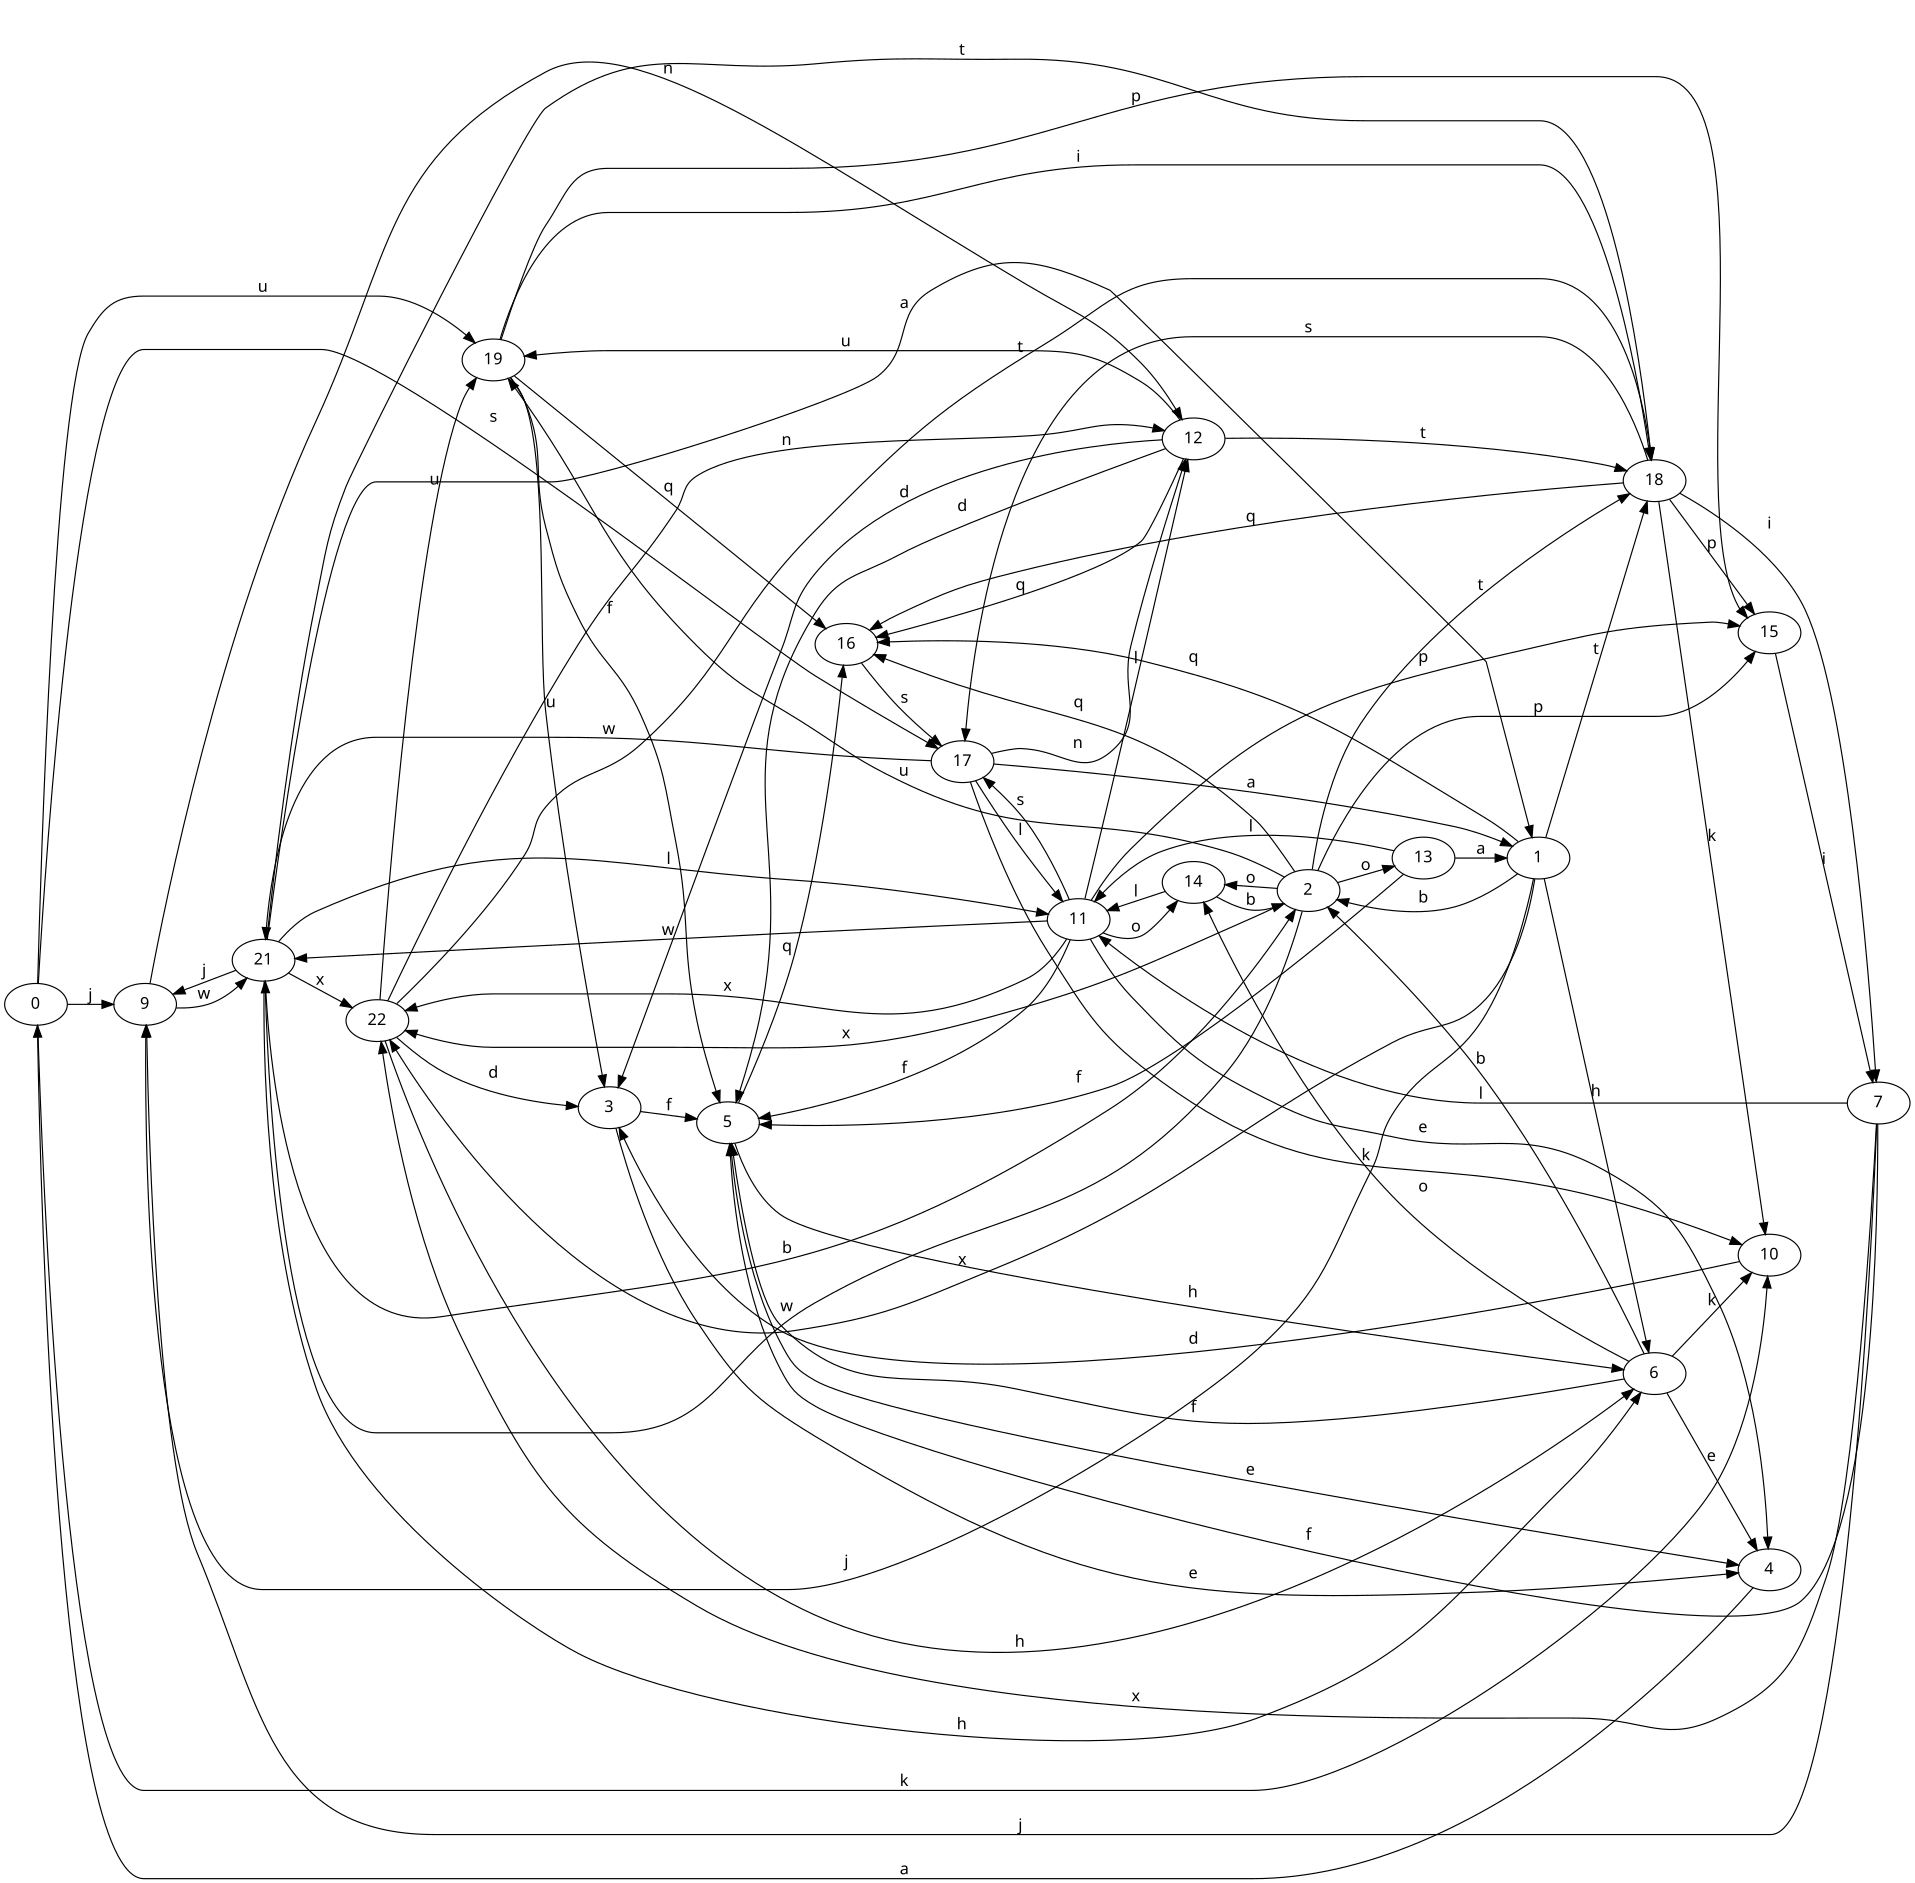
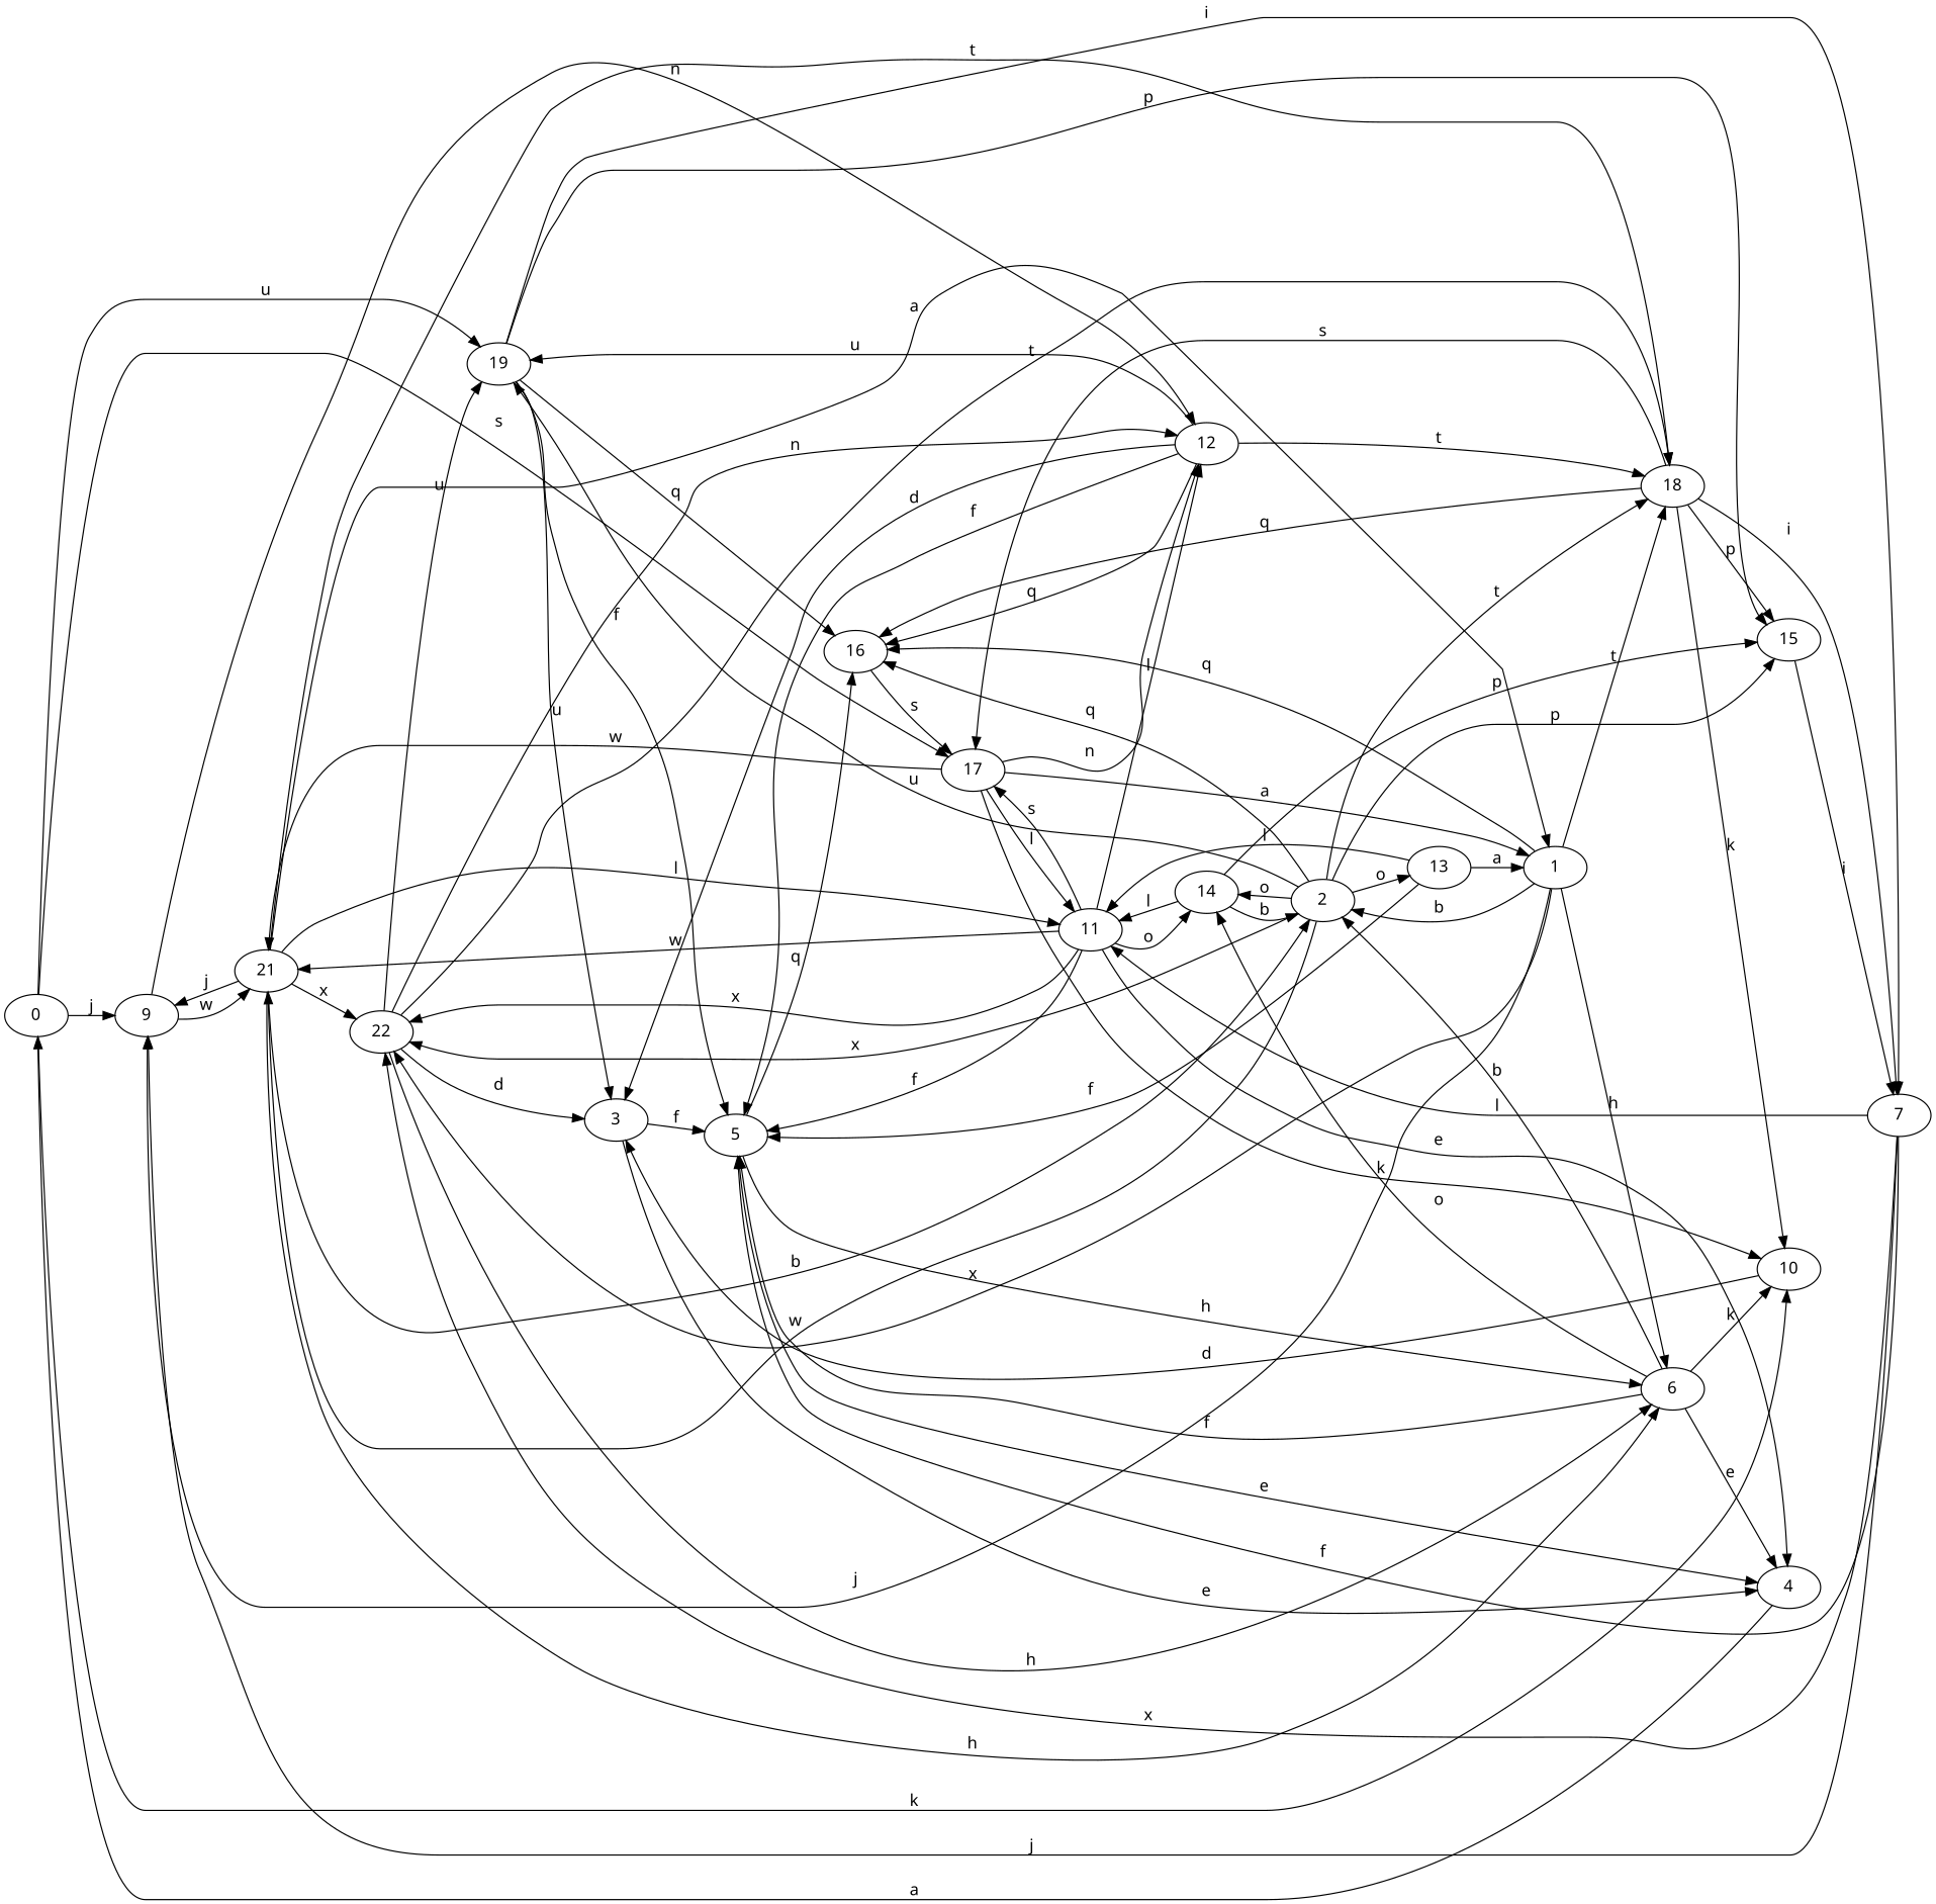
  strict digraph {
    fontname="Noto Sans"
    rankdir=LR
    node [fontname="Noto Sans"]
    edge [fontname="Noto Sans"]
    0
    9
    10
    17
    19
    21
    12
    3
    1
    11
    16
    15
    5
    7
    2
    6
    18
    22
    13
    14
    4
    0 -> 9 [label=j]
    0 -> 10 [label=k]
    0 -> 17 [label=s]
    0 -> 19 [label=u]
    9 -> 21 [label=w]
    9 -> 12 [label=n]
    10 -> 3 [label=d]
    17 -> 10 [label=k]
    17 -> 21 [label=w]
    17 -> 12 [label=n]
    17 -> 1 [label=a]
    17 -> 11 [label=l]
    19 -> 3 [label=u]
    19 -> 16 [label=q]
    19 -> 15 [label=p]
    19 -> 5 [label=f]
-   19 -> 18 [label=i]
+   19 -> 7 [label=i]
    21 -> 9 [label=j]
    21 -> 1 [label=a]
    21 -> 11 [label=l]
    21 -> 2 [label=b]
    21 -> 6 [label=h]
    21 -> 18 [label=t]
    21 -> 22 [label=x]
    12 -> 19 [label=u]
    12 -> 3 [label=d]
    12 -> 16 [label=q]
-   12 -> 5 [label=d]
+   12 -> 5 [label=f]
    12 -> 18 [label=t]
    3 -> 5 [label=f]
    3 -> 4 [label=e]
    1 -> 9 [label=j]
    1 -> 16 [label=q]
    1 -> 2 [label=b]
    1 -> 6 [label=h]
    1 -> 18 [label=t]
    1 -> 22 [label=x]
    11 -> 17 [label=s]
    11 -> 21 [label=w]
    11 -> 12 [label=l]
-   11 -> 15 [label=p]
+   14 -> 15 [label=p]
    11 -> 5 [label=f]
    11 -> 22 [label=x]
    11 -> 14 [label=o]
    11 -> 4 [label=e]
    16 -> 17 [label=s]
    15 -> 7 [label=i]
    5 -> 16 [label=q]
    5 -> 6 [label=h]
    5 -> 4 [label=e]
    7 -> 9 [label=j]
    7 -> 11 [label=l]
    7 -> 5 [label=f]
    7 -> 22 [label=x]
    2 -> 19 [label=u]
    2 -> 21 [label=w]
    2 -> 16 [label=q]
    2 -> 15 [label=p]
    2 -> 18 [label=t]
    2 -> 22 [label=x]
    2 -> 13 [label=o]
    2 -> 14 [label=o]
    6 -> 10 [label=k]
    6 -> 5 [label=f]
    6 -> 2 [label=b]
    6 -> 14 [label=o]
    6 -> 4 [label=e]
    18 -> 10 [label=k]
    18 -> 17 [label=s]
    18 -> 16 [label=q]
    18 -> 15 [label=p]
    18 -> 7 [label=i]
    22 -> 19 [label=u]
    22 -> 12 [label=n]
    22 -> 3 [label=d]
    22 -> 6 [label=h]
    22 -> 18 [label=t]
    13 -> 1 [label=a]
    13 -> 11 [label=l]
    13 -> 5 [label=f]
    14 -> 11 [label=l]
    14 -> 2 [label=b]
    4 -> 0 [label=a]
  }
